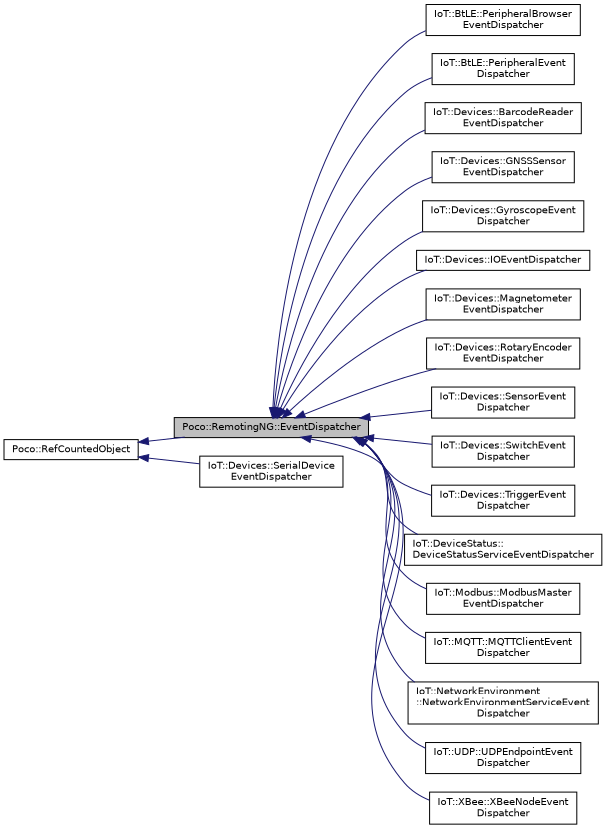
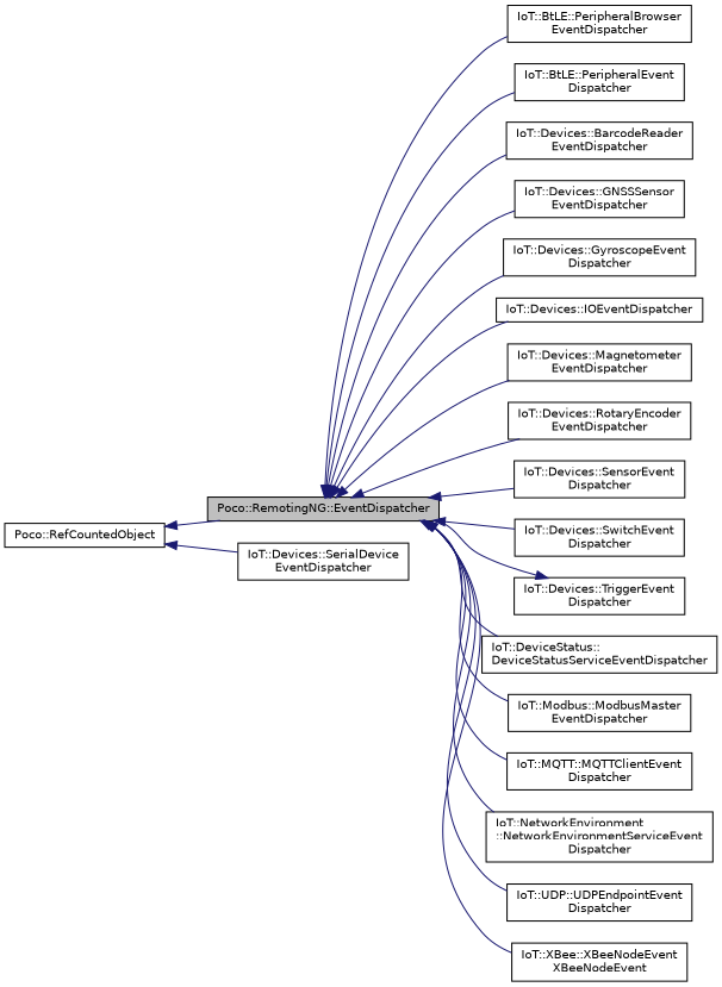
  digraph {
    rankdir=LR
    node [color=black fillcolor=white fontname=Helvetica fontsize=10 shape=record style=filled]
    edge [color=midnightblue dir=back fontname=Helvetica fontsize=10 labelfontname=Helvetica labelfontsize=10 style=solid]
    n1 [fillcolor=grey75 fontcolor=black height=0.2 label="Poco::RemotingNG::EventDispatcher" width=0.4]
    n2 [height=0.2 label="IoT::BtLE::PeripheralBrowser\lEventDispatcher" width=0.4]
    n3 [height=0.2 label="IoT::BtLE::PeripheralEvent\lDispatcher" width=0.4]
    n4 [height=0.2 label="IoT::Devices::BarcodeReader\lEventDispatcher" width=0.4]
    n5 [height=0.2 label="IoT::Devices::GNSSSensor\lEventDispatcher" width=0.4]
    n6 [height=0.2 label="IoT::Devices::GyroscopeEvent\lDispatcher" width=0.4]
    n7 [height=0.2 label="IoT::Devices::IOEventDispatcher" width=0.4]
    n8 [height=0.2 label="IoT::Devices::Magnetometer\lEventDispatcher" width=0.4]
    n9 [height=0.2 label="IoT::Devices::RotaryEncoder\lEventDispatcher" width=0.4]
    n10 [height=0.2 label="IoT::Devices::SensorEvent\lDispatcher" width=0.4]
    n11 [height=0.2 label="IoT::Devices::SwitchEvent\lDispatcher" width=0.4]
    n12 [height=0.2 label="IoT::Devices::TriggerEvent\lDispatcher" width=0.4]
    n13 [height=0.2 label="IoT::DeviceStatus::\lDeviceStatusServiceEventDispatcher" width=0.4]
    n14 [height=0.2 label="IoT::Modbus::ModbusMaster\lEventDispatcher" width=0.4]
    n15 [height=0.2 label="IoT::MQTT::MQTTClientEvent\lDispatcher" width=0.4]
    n16 [height=0.2 label="IoT::NetworkEnvironment\l::NetworkEnvironmentServiceEvent\lDispatcher" width=0.4]
    n17 [height=0.2 label="IoT::UDP::UDPEndpointEvent\lDispatcher" width=0.4]
-   n18 [height=0.2 label="IoT::XBee::XBeeNodeEvent\lDispatcher" width=0.4]
+   n18 [height=0.2 label="IoT::XBee::XBeeNodeEvent\lXBeeNodeEvent" width=0.4]
    n19 [height=0.2 label="IoT::Devices::SerialDevice\lEventDispatcher" width=0.4]
    n20 [height=0.2 label="Poco::RefCountedObject" width=0.4]
    n1 -> n2
    n1 -> n3
    n1 -> n4
    n1 -> n5
    n1 -> n6
    n1 -> n7
    n1 -> n8
    n1 -> n9
    n1 -> n10
    n1 -> n11
-   n1 -> n12
+   n12 -> n1
    n1 -> n13
    n1 -> n14
    n1 -> n15
    n1 -> n16
    n1 -> n17
    n1 -> n18
    n20 -> n1
    n20 -> n19
  }
